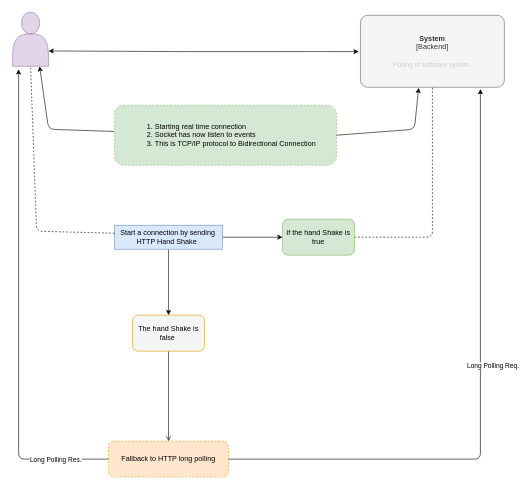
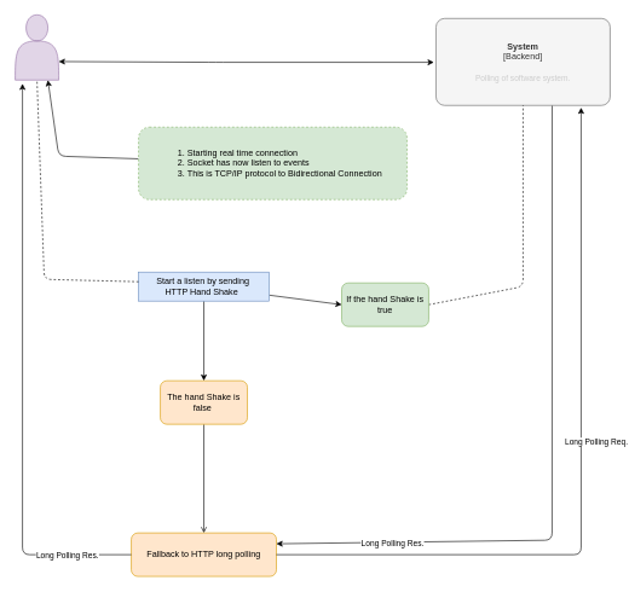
  <mxCell id="0" />
  <mxCell id="1" parent="0" />
  <mxCell id="2" value="" style="shape=actor;whiteSpace=wrap;html=1;fillColor=#e1d5e7;strokeColor=#9673a6;" parent="1" vertex="1"><mxGeometry x="20" y="20" width="60" height="90" as="geometry" /></mxCell>
+ <mxCell id="3" style="edgeStyle=none;html=1;entryX=1;entryY=0.25;entryDx=0;entryDy=0;exitX=0.667;exitY=1;exitDx=0;exitDy=0;exitPerimeter=0;" edge="1" parent="1" source="5" target="18"><mxGeometry relative="1" as="geometry"><mxPoint x="760" y="155" as="sourcePoint" /><Array as="points"><mxPoint x="760" y="745" /></Array></mxGeometry></mxCell>
+ <mxCell id="4" value="Long Polling Res." style="edgeLabel;html=1;align=center;verticalAlign=middle;resizable=0;points=[];" vertex="1" connectable="0" parent="3"><mxGeometry x="0.676" y="1" relative="1" as="geometry"><mxPoint as="offset" /></mxGeometry></mxCell>
  <mxCell id="5" value="&lt;font style=&quot;font-size: 12px&quot;&gt;&lt;b&gt;System&lt;/b&gt;&lt;/font&gt;&lt;div&gt;[Backend]&lt;/div&gt;&lt;br&gt;&lt;div&gt;&lt;font style=&quot;font-size: 11px&quot;&gt;&lt;font color=&quot;#cccccc&quot;&gt;Polling of software system.&lt;/font&gt;&lt;/div&gt;" style="rounded=1;whiteSpace=wrap;html=1;labelBackgroundColor=none;fillColor=#f5f5f5;fontColor=#333333;align=center;arcSize=10;strokeColor=#666666;metaEdit=1;resizable=0;points=[[0.25,0,0],[0.5,0,0],[0.75,0,0],[1,0.25,0],[1,0.5,0],[1,0.75,0],[0.75,1,0],[0.5,1,0],[0.25,1,0],[0,0.75,0],[0,0.5,0],[0,0.25,0]];" parent="1" vertex="1"><mxGeometry x="600" y="25" width="240" height="120" as="geometry" /></mxCell>
  <mxCell id="6" style="edgeStyle=none;html=1;" parent="1" source="8" edge="1"><mxGeometry relative="1" as="geometry"><mxPoint x="280" y="525" as="targetPoint" /></mxGeometry></mxCell>
  <mxCell id="7" style="edgeStyle=none;html=1;entryX=0;entryY=0.5;entryDx=0;entryDy=0;" edge="1" parent="1" source="8" target="15"><mxGeometry relative="1" as="geometry" /></mxCell>
- <mxCell id="8" value="Start a connection by sending&amp;nbsp;&lt;div&gt;HTTP Hand Shake&amp;nbsp;&lt;span style=&quot;background-color: transparent;&quot;&gt;&amp;nbsp;&lt;/span&gt;&lt;/div&gt;" style="text;html=1;align=center;verticalAlign=middle;resizable=0;points=[];autosize=1;strokeColor=#6c8ebf;fillColor=#dae8fc;" parent="1" vertex="1"><mxGeometry x="190" y="375" width="180" height="40" as="geometry" /></mxCell>
+ <mxCell id="8" value="Start a listen by sending&amp;nbsp;&lt;div&gt;HTTP Hand Shake&amp;nbsp;&lt;span style=&quot;background-color: transparent;&quot;&gt;&amp;nbsp;&lt;/span&gt;&lt;/div&gt;" style="text;html=1;align=center;verticalAlign=middle;resizable=0;points=[];autosize=1;strokeColor=#6c8ebf;fillColor=#dae8fc;" parent="1" vertex="1"><mxGeometry x="190" y="375" width="180" height="40" as="geometry" /></mxCell>
  <mxCell id="9" style="edgeStyle=none;html=1;entryX=0.75;entryY=1;entryDx=0;entryDy=0;" parent="1" source="10" target="2" edge="1"><mxGeometry relative="1" as="geometry"><mxPoint x="60" y="215" as="targetPoint" /><Array as="points"><mxPoint x="80" y="215" /></Array></mxGeometry></mxCell>
  <mxCell id="10" value="&lt;ol&gt;&lt;li style=&quot;text-align: left;&quot;&gt;&lt;span style=&quot;background-color: transparent;&quot;&gt;Starting real time connection&amp;nbsp;&lt;/span&gt;&lt;/li&gt;&lt;li style=&quot;text-align: left;&quot;&gt;&lt;span style=&quot;background-color: transparent;&quot;&gt;Socket has now listen to events&amp;nbsp;&lt;/span&gt;&lt;/li&gt;&lt;li style=&quot;text-align: left;&quot;&gt;&lt;span style=&quot;background-color: transparent;&quot;&gt;This is TCP/IP protocol to Bidirectional Connection&amp;nbsp;&amp;nbsp;&lt;/span&gt;&lt;/li&gt;&lt;/ol&gt;" style="rounded=1;whiteSpace=wrap;html=1;fillColor=#d5e8d4;strokeColor=#82b366;dashed=1;" parent="1" vertex="1"><mxGeometry x="190" y="175" width="370" height="100" as="geometry" /></mxCell>
  <mxCell id="11" value="" style="endArrow=none;dashed=1;html=1;exitX=0;exitY=0.333;exitDx=0;exitDy=0;exitPerimeter=0;entryX=0.5;entryY=1;entryDx=0;entryDy=0;" parent="1" source="8" target="2" edge="1"><mxGeometry width="50" height="50" relative="1" as="geometry"><mxPoint x="250" y="295" as="sourcePoint" /><mxPoint x="42" y="112" as="targetPoint" /><Array as="points"><mxPoint x="60" y="385" /></Array></mxGeometry></mxCell>
  <mxCell id="12" value="" style="endArrow=none;dashed=1;html=1;exitX=1;exitY=0.5;exitDx=0;exitDy=0;entryX=0.5;entryY=1;entryDx=0;entryDy=0;entryPerimeter=0;" parent="1" source="15" edge="1" target="5"><mxGeometry width="50" height="50" relative="1" as="geometry"><mxPoint x="710" y="445" as="sourcePoint" /><mxPoint x="750" y="145" as="targetPoint" /><Array as="points"><mxPoint x="720" y="395" /></Array></mxGeometry></mxCell>
  <mxCell id="13" value="" style="endArrow=classic;startArrow=classic;html=1;exitX=1.05;exitY=0.933;exitDx=0;exitDy=0;exitPerimeter=0;entryX=0;entryY=0.667;entryDx=0;entryDy=0;entryPerimeter=0;" parent="1" edge="1"><mxGeometry width="50" height="50" relative="1" as="geometry"><mxPoint x="80" y="84.47" as="sourcePoint" /><mxPoint x="597" y="85.54" as="targetPoint" /><Array as="points"><mxPoint x="297" y="85.5" /></Array></mxGeometry></mxCell>
- <mxCell id="14" style="edgeStyle=none;html=1;entryX=0.404;entryY=1.008;entryDx=0;entryDy=0;entryPerimeter=0;exitX=1;exitY=0.5;exitDx=0;exitDy=0;" parent="1" source="10" target="5" edge="1"><mxGeometry relative="1" as="geometry"><Array as="points"><mxPoint x="690" y="215" /></Array></mxGeometry></mxCell>
- <mxCell id="15" value="If the hand Shake is true" style="rounded=1;whiteSpace=wrap;html=1;fillColor=#d5e8d4;strokeColor=#82b366;" parent="1" vertex="1"><mxGeometry x="470" y="365" width="120" height="60" as="geometry" /></mxCell>
+ <mxCell id="15" value="If the hand Shake is true" style="rounded=1;whiteSpace=wrap;html=1;fillColor=#d5e8d4;strokeColor=#82b366;" parent="1" vertex="1"><mxGeometry x="470" y="390" width="120" height="60" as="geometry" /></mxCell>
  <mxCell id="16" value="" style="edgeStyle=none;html=1;endArrow=open;" parent="1" source="17" target="18" edge="1"><mxGeometry relative="1" as="geometry" /></mxCell>
- <mxCell id="17" value="The hand Shake is false&amp;nbsp;" style="rounded=1;whiteSpace=wrap;html=1;fillColor=#f5f5f5;strokeColor=#d79b00;" parent="1" vertex="1"><mxGeometry x="220" y="525" width="120" height="60" as="geometry" /></mxCell>
- <mxCell id="18" value="&lt;span style=&quot;caret-color: rgb(0, 0, 0); color: rgb(0, 0, 0); text-align: start;&quot;&gt;&lt;font&gt;Fallback to HTTP long polling&lt;/font&gt;&lt;/span&gt;" style="whiteSpace=wrap;html=1;rounded=1;fillColor=#ffe6cc;strokeColor=#d79b00;dashed=1;" parent="1" vertex="1"><mxGeometry x="180" y="735" width="200" height="60" as="geometry" /></mxCell>
+ <mxCell id="17" value="The hand Shake is false&amp;nbsp;" style="rounded=1;whiteSpace=wrap;html=1;fillColor=#ffe6cc;strokeColor=#d79b00;" parent="1" vertex="1"><mxGeometry x="220" y="525" width="120" height="60" as="geometry" /></mxCell>
+ <mxCell id="18" value="&lt;span style=&quot;caret-color: rgb(0, 0, 0); color: rgb(0, 0, 0); text-align: start;&quot;&gt;&lt;font&gt;Fallback to HTTP long polling&lt;/font&gt;&lt;/span&gt;" style="whiteSpace=wrap;html=1;rounded=1;fillColor=#ffe6cc;strokeColor=#d79b00;" parent="1" vertex="1"><mxGeometry x="180" y="735" width="200" height="60" as="geometry" /></mxCell>
  <mxCell id="19" style="edgeStyle=none;html=1;" edge="1" parent="1" source="18"><mxGeometry relative="1" as="geometry"><mxPoint x="800" y="148" as="targetPoint" /><Array as="points"><mxPoint x="800" y="765" /></Array></mxGeometry></mxCell>
  <mxCell id="20" value="Long Polling Req." style="edgeLabel;html=1;align=center;verticalAlign=middle;resizable=0;points=[];" vertex="1" connectable="0" parent="19"><mxGeometry x="0.112" y="-1" relative="1" as="geometry"><mxPoint x="19" y="1" as="offset" /></mxGeometry></mxCell>
  <mxCell id="21" style="edgeStyle=none;html=1;" edge="1" parent="1" source="18"><mxGeometry relative="1" as="geometry"><mxPoint x="30" y="115" as="targetPoint" /><Array as="points"><mxPoint x="30" y="765" /></Array></mxGeometry></mxCell>
  <mxCell id="22" value="Long Polling Res." style="edgeLabel;html=1;align=center;verticalAlign=middle;resizable=0;points=[];" vertex="1" connectable="0" parent="21"><mxGeometry x="-0.729" y="-2" relative="1" as="geometry"><mxPoint x="19" y="2" as="offset" /></mxGeometry></mxCell>
